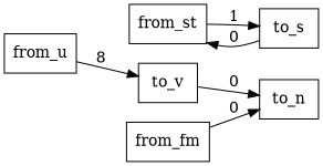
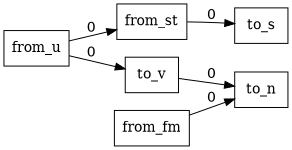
  digraph {
    rankdir=LR
    node [fillcolor=white shape=box style=filled]
    n1 [label=<from_st>]
    n2 [label=<to_s>]
    n3 [label=<from_fm>]
    n4 [label=<to_n>]
    n5 [label=<from_u>]
    n6 [label=<to_v>]
-   n1 -> n2 [label=1]
-   n2 -> n1 [label=0]
+   n1 -> n2 [label=0]
+   n5 -> n1 [label=0]
    n3 -> n4 [label=0]
-   n5 -> n6 [label=8]
+   n5 -> n6 [label=0]
    n6 -> n4 [label=0]
  }
